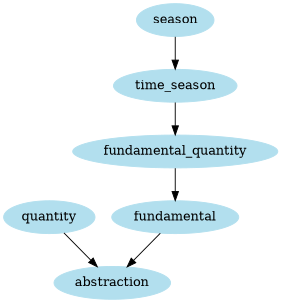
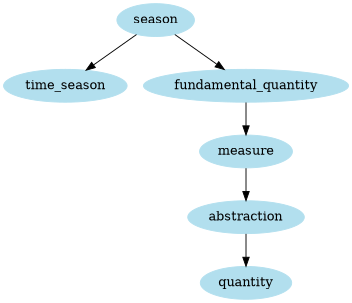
  digraph {
    node [color=lightblue2 style=filled]
    n1 [label=time_season]
    season
    fundamental_quantity
-   measure [label=fundamental]
+   measure
    abstraction
    n6 [label=quantity]
-   n1 -> fundamental_quantity
+   season -> fundamental_quantity
    season -> n1
    fundamental_quantity -> measure
    measure -> abstraction
-   n6 -> abstraction
+   abstraction -> n6
  }
